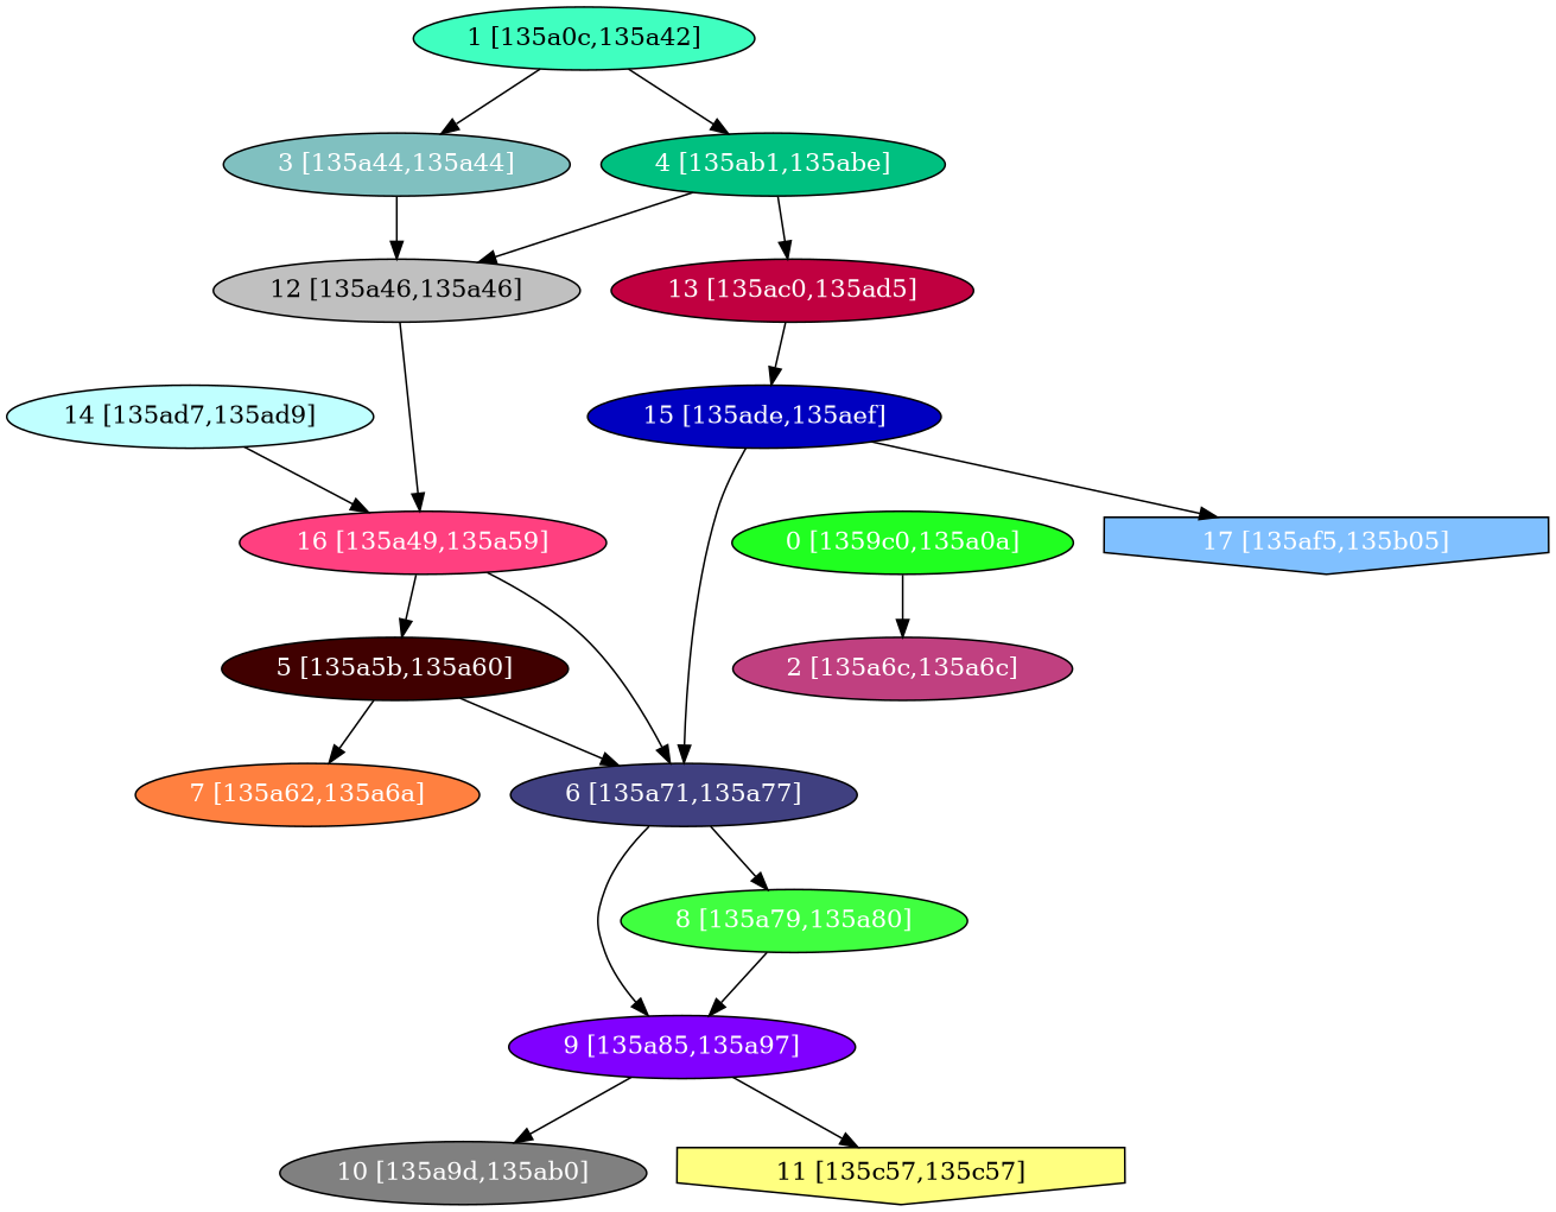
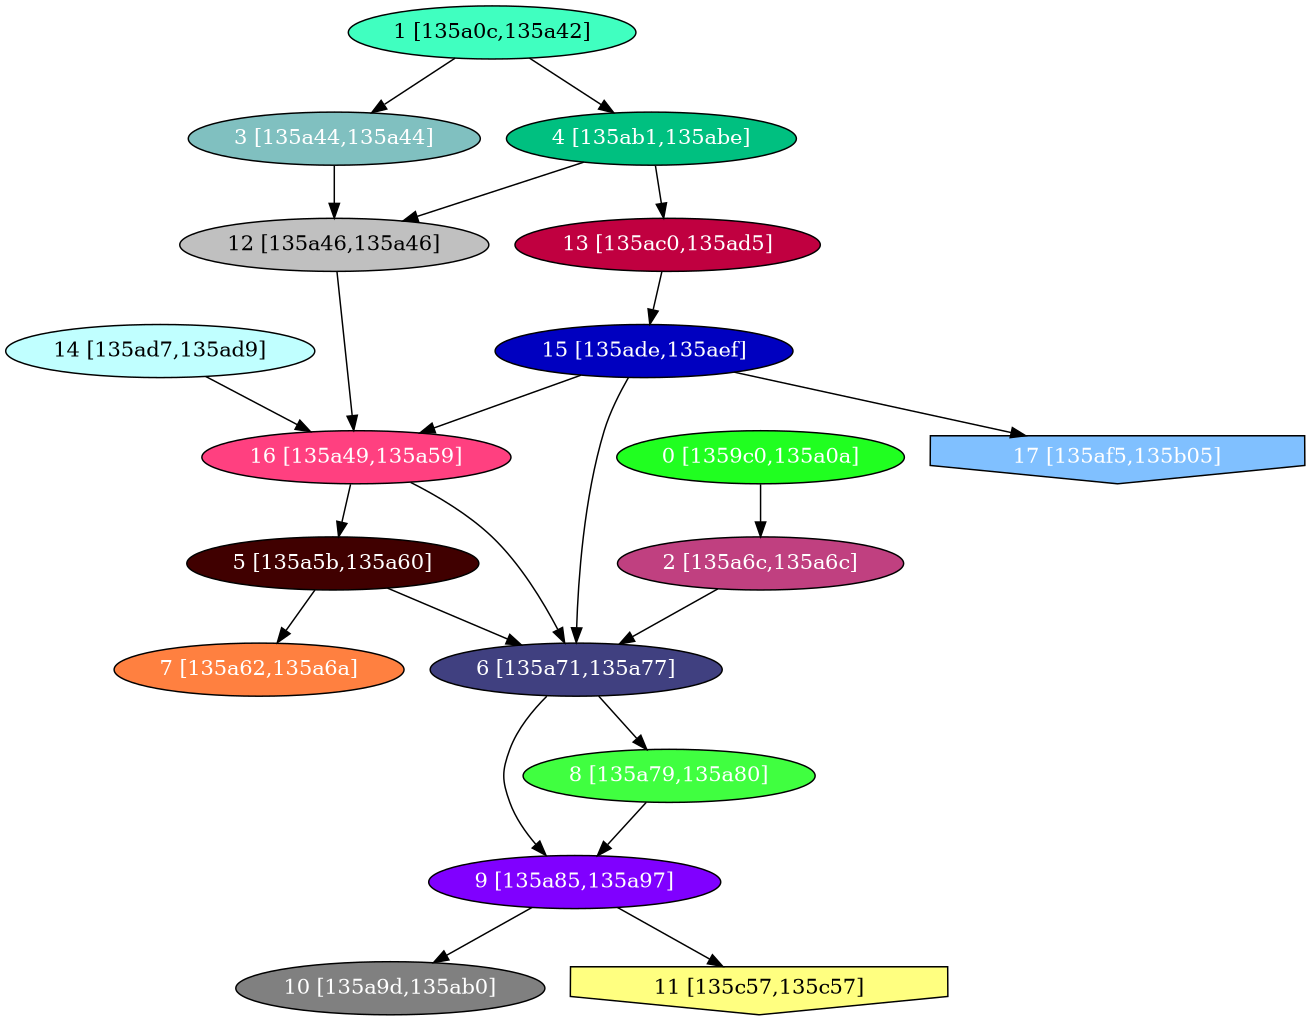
  digraph {
    node [fontcolor="#ffffff" shape=oval style=filled]
    n1 [fillcolor="#20FF20" label="0 [1359c0,135a0a]"]
    n2 [fillcolor="#C04080" label="2 [135a6c,135a6c]"]
    n3 [fillcolor="#40FFC0" fontcolor="#000000" label="1 [135a0c,135a42]"]
    n4 [fillcolor="#80C0C0" label="3 [135a44,135a44]"]
    n5 [fillcolor="#00C080" label="4 [135ab1,135abe]"]
    n6 [fillcolor="#404080" label="6 [135a71,135a77]"]
    n7 [fillcolor="#C0C0C0" fontcolor="#000000" label="12 [135a46,135a46]"]
    n8 [fillcolor="#C00040" label="13 [135ac0,135ad5]"]
    n9 [fillcolor="#40FF40" label="8 [135a79,135a80]"]
    n10 [fillcolor="#8000FF" label="9 [135a85,135a97]"]
    n11 [fillcolor="#FF4080" label="16 [135a49,135a59]"]
    n12 [fillcolor="#0000C0" label="15 [135ade,135aef]"]
    n13 [fillcolor="#400000" label="5 [135a5b,135a60]"]
    n14 [fillcolor="#FF8040" label="7 [135a62,135a6a]"]
    n15 [fillcolor="#808080" label="10 [135a9d,135ab0]"]
    n16 [fillcolor="#FFFF80" fontcolor="#000000" label="11 [135c57,135c57]" shape=invhouse]
    n17 [fillcolor="#C0FFFF" fontcolor="#000000" label="14 [135ad7,135ad9]"]
    n18 [fillcolor="#80C0FF" label="17 [135af5,135b05]" shape=invhouse]
    n1 -> n2
+   n2 -> n6
    n3 -> n4
    n3 -> n5
    n4 -> n7
    n5 -> n7
    n5 -> n8
    n6 -> n9
    n6 -> n10
    n7 -> n11
    n8 -> n12
    n9 -> n10
    n10 -> n15
    n10 -> n16
    n11 -> n6
    n11 -> n13
    n12 -> n6
+   n12 -> n11
    n12 -> n18
    n13 -> n6
    n13 -> n14
    n17 -> n11
  }
